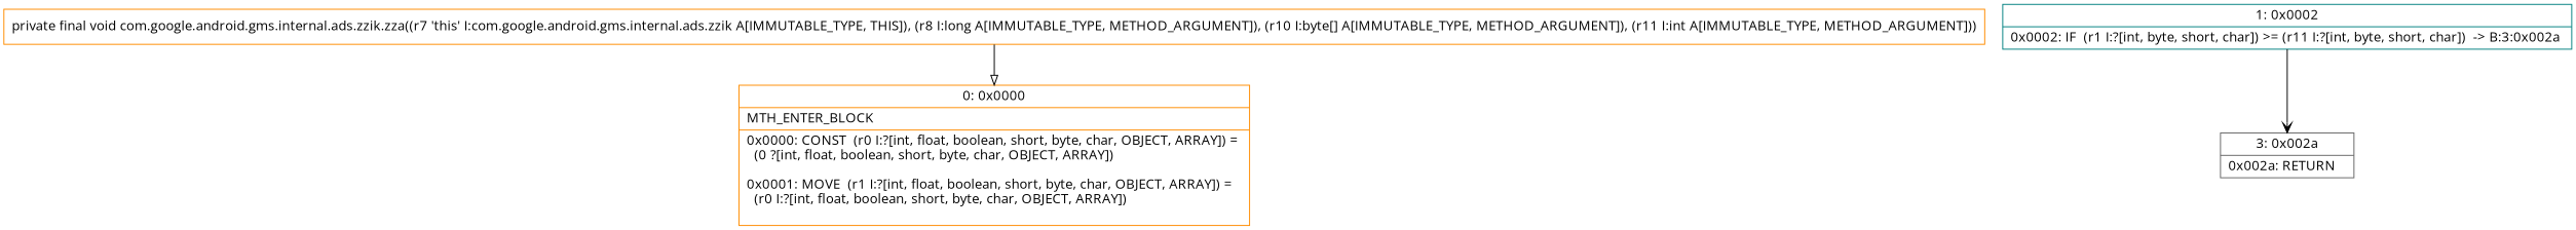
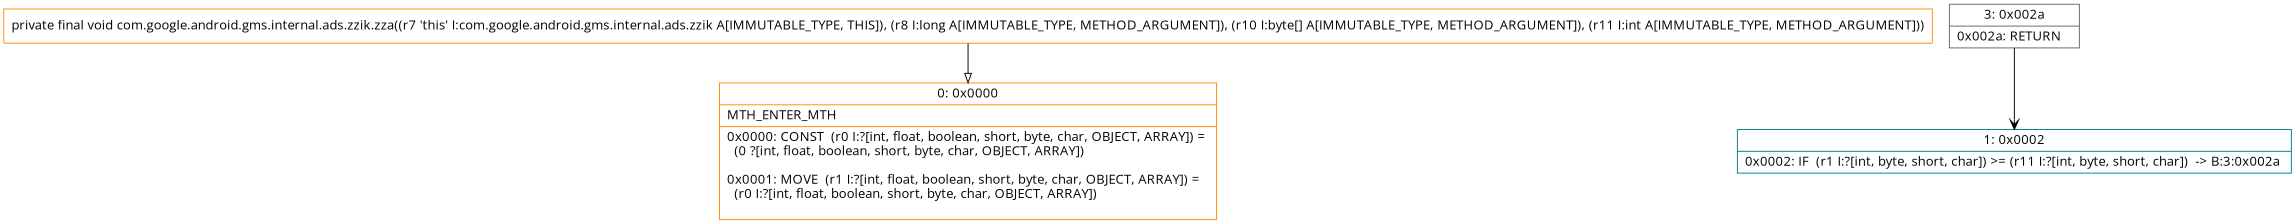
  digraph {
    fontname="Open Sans"
    node [color=darkorange fontname="Open Sans" shape=record]
    edge [fontname="Open Sans"]
-   n1 [label="{0\:\ 0x0000|MTH_ENTER_BLOCK\l|0x0000: CONST  (r0 I:?[int, float, boolean, short, byte, char, OBJECT, ARRAY]) = \l  (0 ?[int, float, boolean, short, byte, char, OBJECT, ARRAY])\l \l0x0001: MOVE  (r1 I:?[int, float, boolean, short, byte, char, OBJECT, ARRAY]) = \l  (r0 I:?[int, float, boolean, short, byte, char, OBJECT, ARRAY])\l \l}"]
+   n1 [label="{0\:\ 0x0000|MTH_ENTER_MTH\l|0x0000: CONST  (r0 I:?[int, float, boolean, short, byte, char, OBJECT, ARRAY]) = \l  (0 ?[int, float, boolean, short, byte, char, OBJECT, ARRAY])\l \l0x0001: MOVE  (r1 I:?[int, float, boolean, short, byte, char, OBJECT, ARRAY]) = \l  (r0 I:?[int, float, boolean, short, byte, char, OBJECT, ARRAY])\l \l}"]
    n2 [color=teal label="{1\:\ 0x0002|0x0002: IF  (r1 I:?[int, byte, short, char]) \>= (r11 I:?[int, byte, short, char])  \-\> B:3:0x002a \l}"]
    n3 [color=gray40 label="{3\:\ 0x002a|0x002a: RETURN   \l}"]
    n4 [label="{private final void com.google.android.gms.internal.ads.zzik.zza((r7 'this' I:com.google.android.gms.internal.ads.zzik A[IMMUTABLE_TYPE, THIS]), (r8 I:long A[IMMUTABLE_TYPE, METHOD_ARGUMENT]), (r10 I:byte[] A[IMMUTABLE_TYPE, METHOD_ARGUMENT]), (r11 I:int A[IMMUTABLE_TYPE, METHOD_ARGUMENT])) }"]
-   n2 -> n3 [arrowhead=vee]
+   n3 -> n2 [arrowhead=vee]
    n4 -> n1 [arrowhead=onormal]
  }
